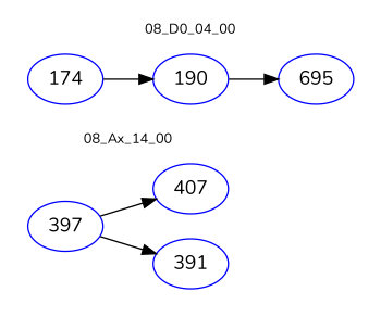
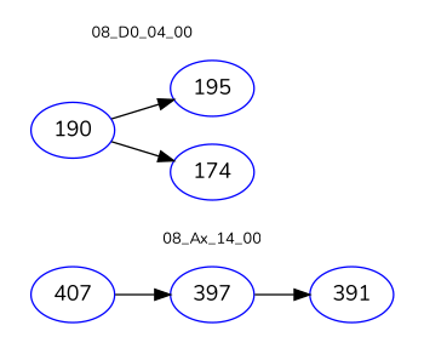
  digraph {
    fontname=Nunito
    rankdir=LR
    node [color=blue fontname=Nunito]
    edge [color=black fontname=Nunito]
    n1 [label=397]
    n2 [label=391]
    n3 [label=407]
    n4 [label=190]
    n5 [label=174]
-   n6 [label=695]
+   n6 [label=195]
    subgraph cluster_1 {
      color=white
      fontsize=10
      label="08_Ax_14_00"
      n1
      n2
      n3
    }
    subgraph cluster_2 {
      color=white
      fontsize=10
      label="08_D0_04_00"
      n4
      n5
      n6
    }
    n1 -> n2
-   n1 -> n3
-   n5 -> n4
+   n3 -> n1
+   n4 -> n5
    n4 -> n6
  }
